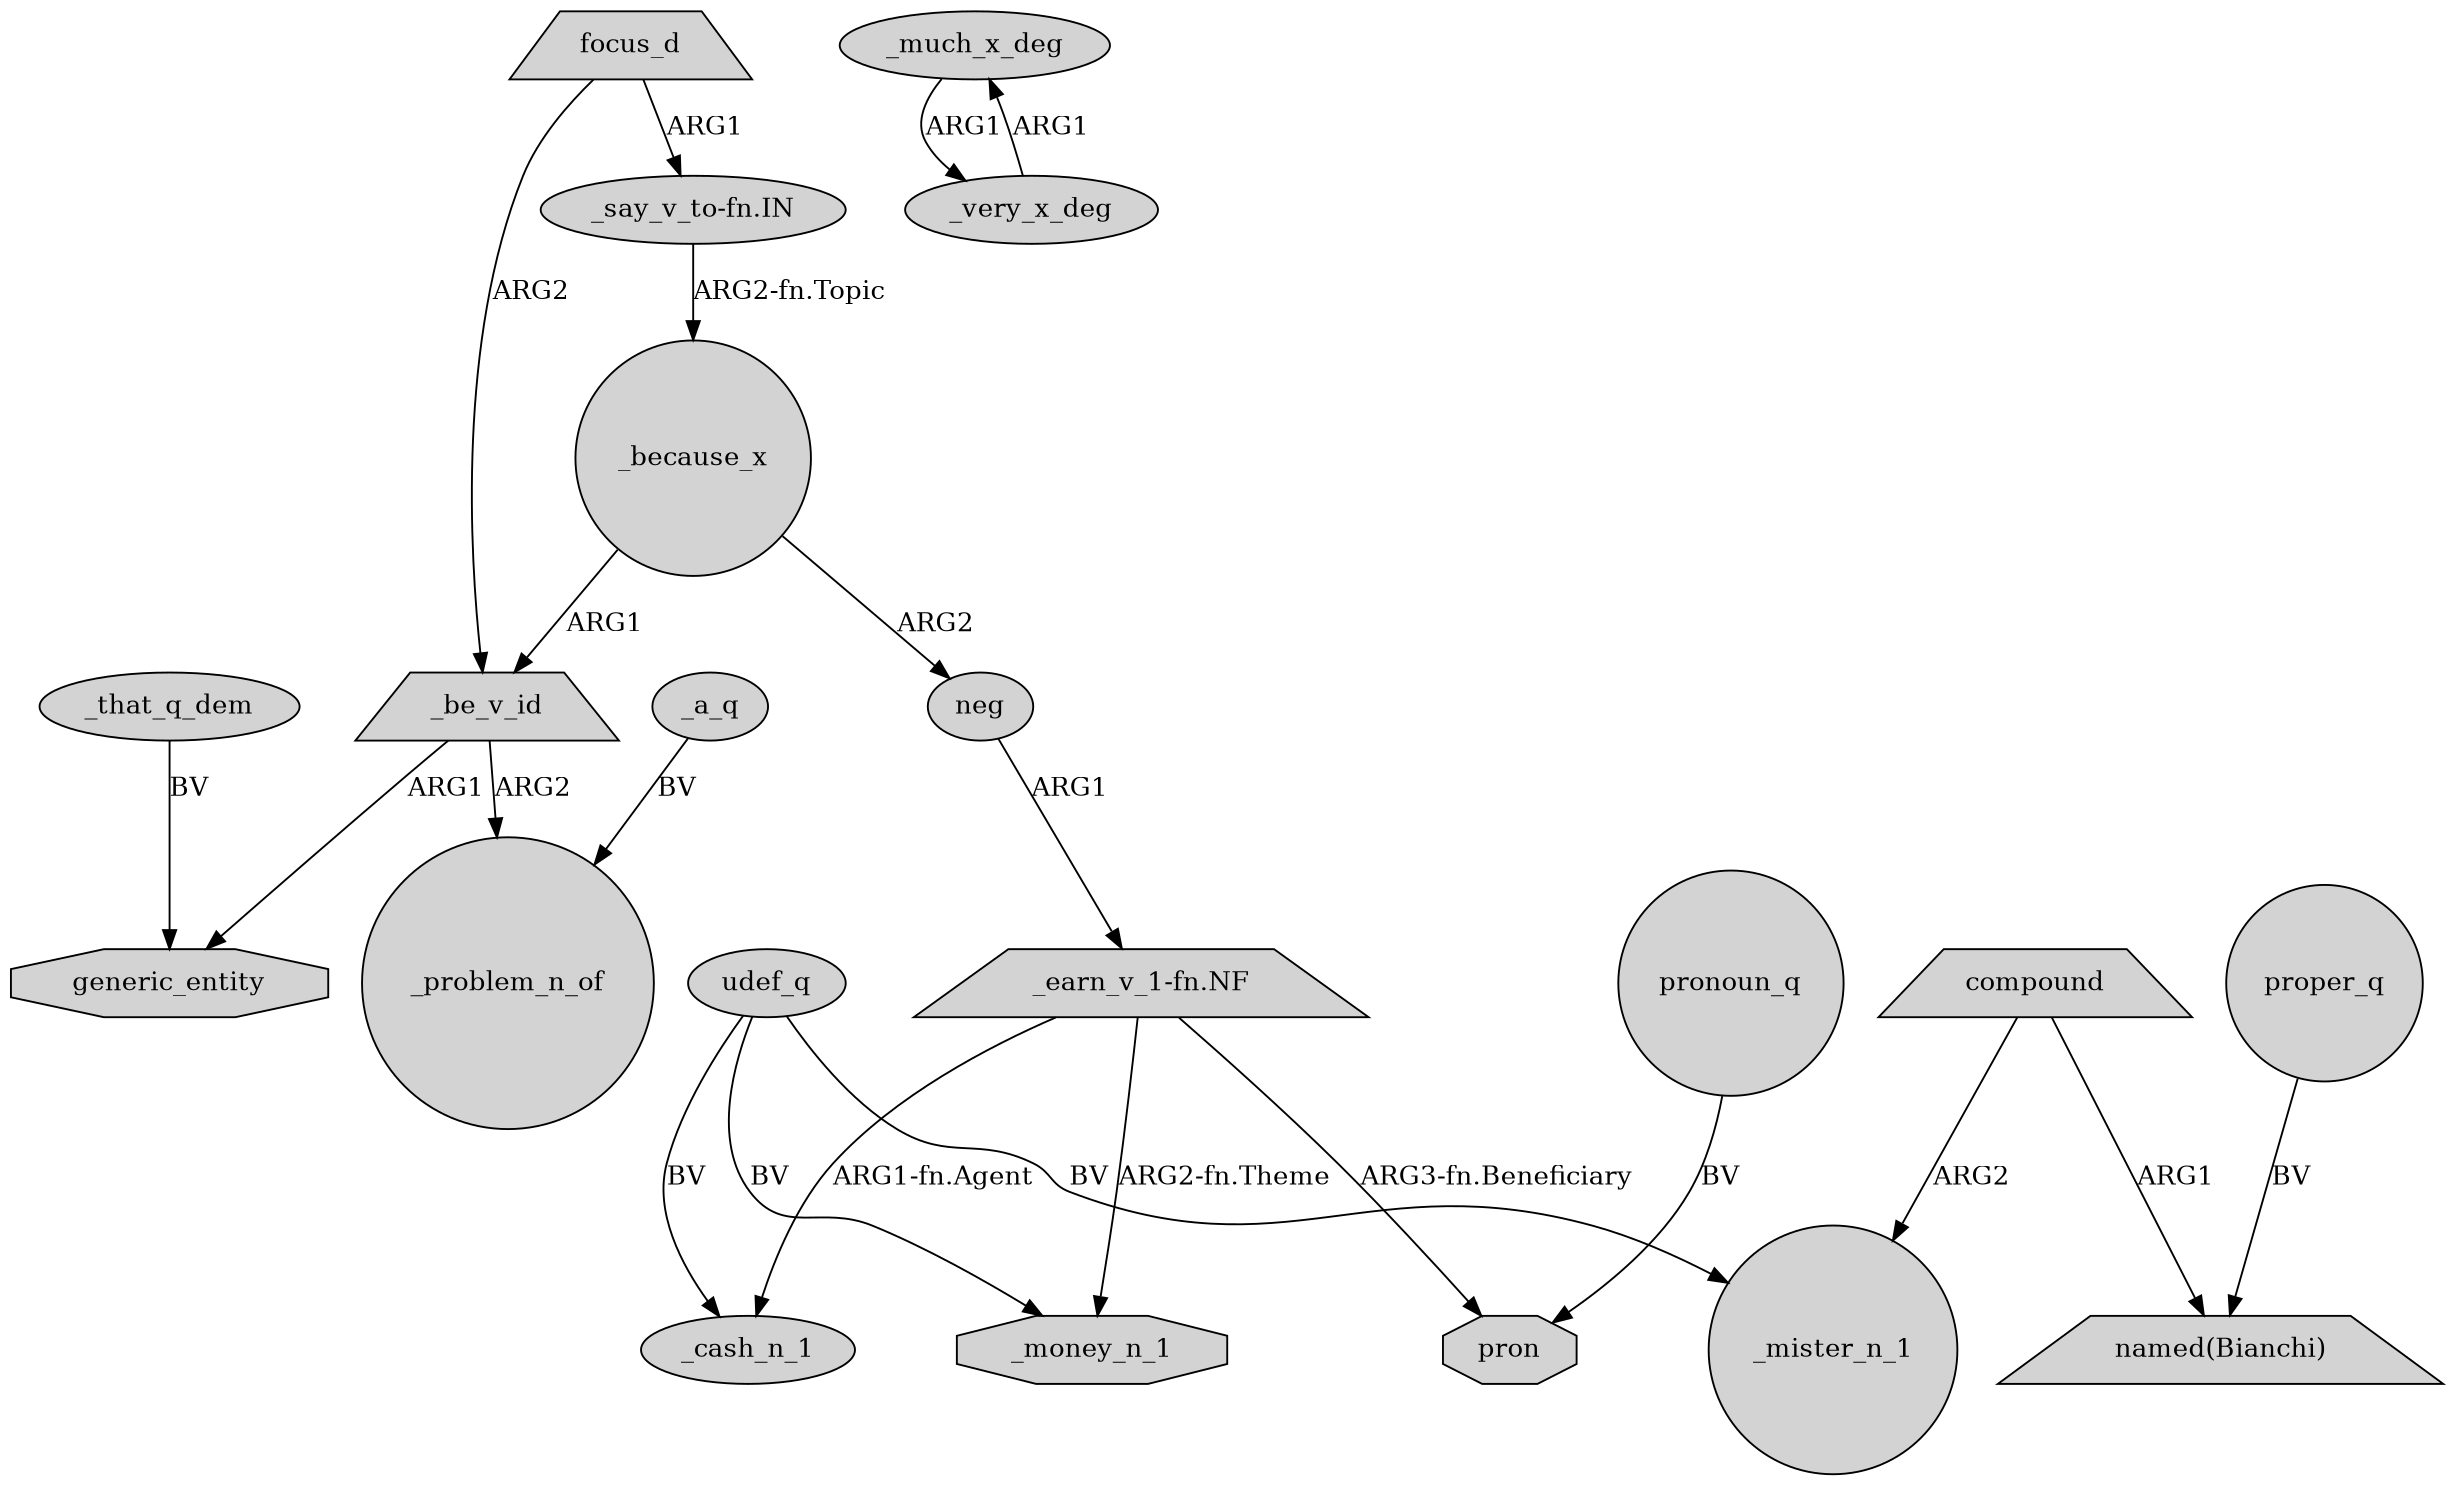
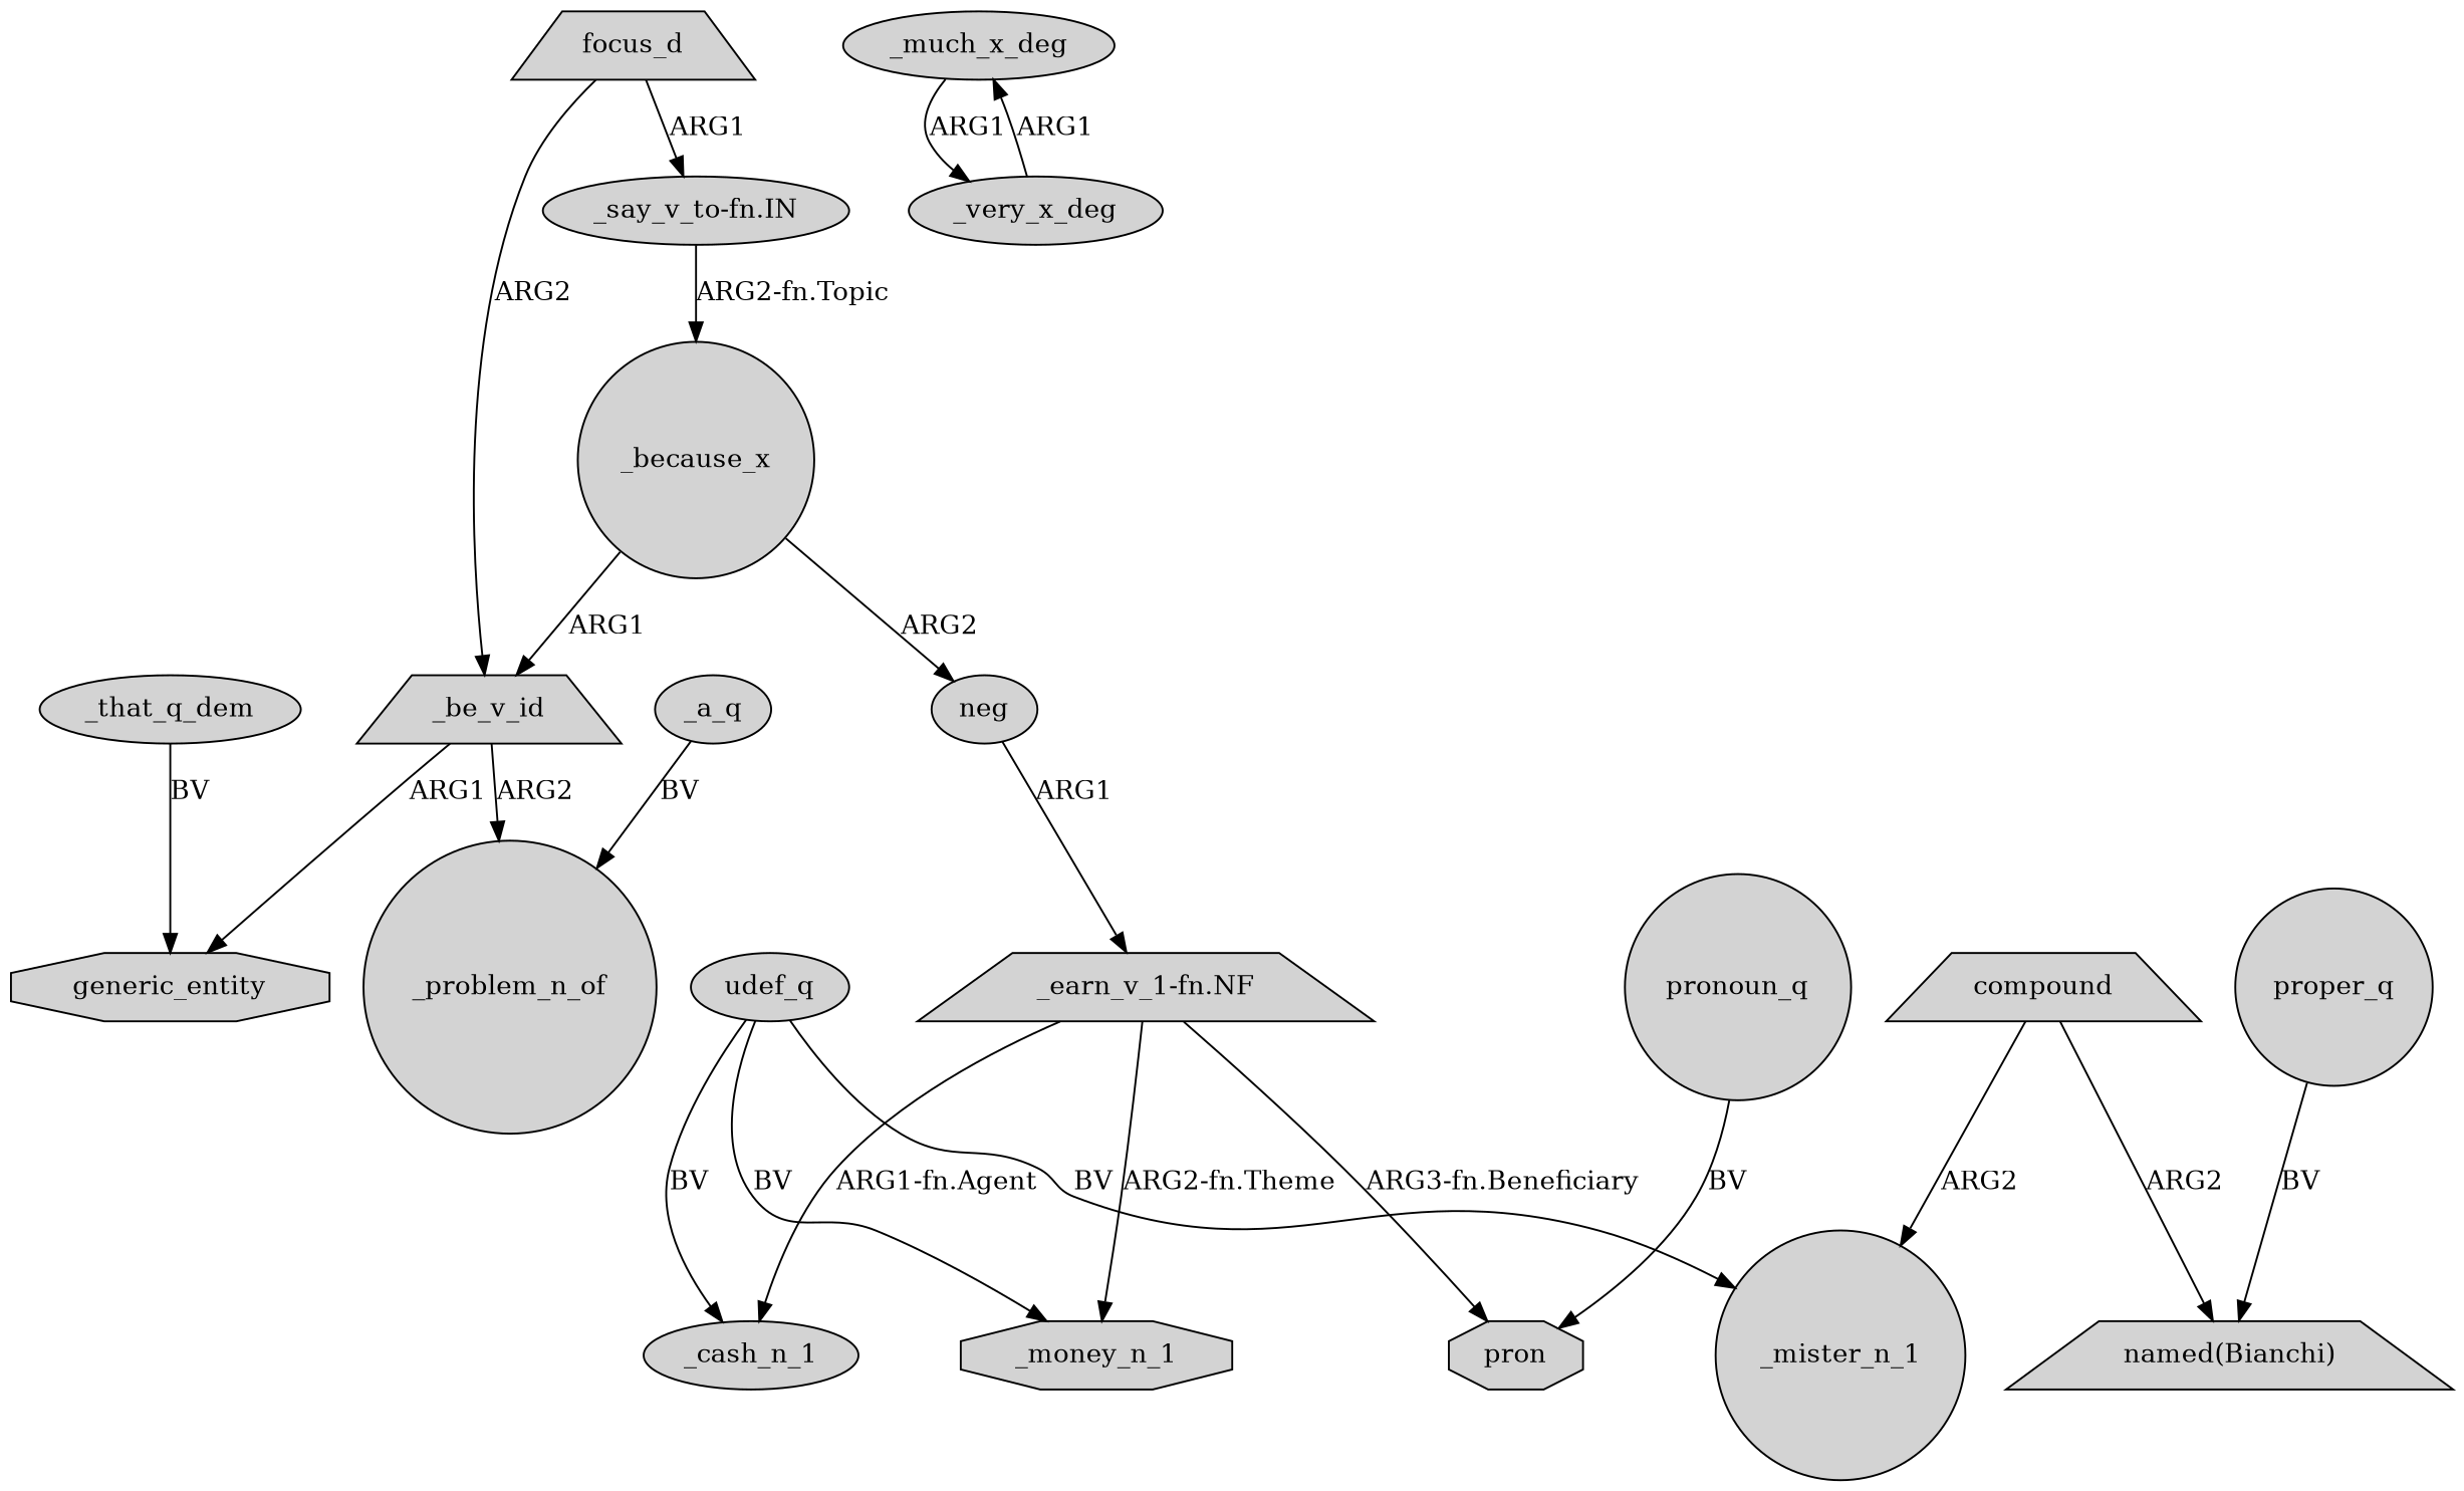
  digraph {
    node [shape=ellipse style=filled]
    focus_d [shape=trapezium]
    _be_v_id [shape=trapezium]
    "_say_v_to-fn.IN"
    generic_entity [shape=octagon]
    _problem_n_of [shape=circle]
    _because_x [shape=circle]
    "_earn_v_1-fn.NF" [shape=trapezium]
    _money_n_1 [shape=octagon]
    _cash_n_1
    pron [shape=octagon]
    udef_q
    _mister_n_1 [shape=circle]
    _much_x_deg
    _very_x_deg
    _that_q_dem
    compound [shape=trapezium]
    "named(Bianchi)" [shape=trapezium]
    neg
    pronoun_q [shape=circle]
    proper_q [shape=circle]
    _a_q
    focus_d -> _be_v_id [label=ARG2]
    focus_d -> "_say_v_to-fn.IN" [label=ARG1]
    _be_v_id -> generic_entity [label=ARG1]
    _be_v_id -> _problem_n_of [label=ARG2]
    "_say_v_to-fn.IN" -> _because_x [label="ARG2-fn.Topic"]
    _because_x -> _be_v_id [label=ARG1]
    _because_x -> neg [label=ARG2]
    "_earn_v_1-fn.NF" -> _money_n_1 [label="ARG2-fn.Theme"]
    "_earn_v_1-fn.NF" -> _cash_n_1 [label="ARG1-fn.Agent"]
    "_earn_v_1-fn.NF" -> pron [label="ARG3-fn.Beneficiary"]
    udef_q -> _money_n_1 [label=BV]
    udef_q -> _cash_n_1 [label=BV]
    udef_q -> _mister_n_1 [label=BV]
    _much_x_deg -> _very_x_deg [label=ARG1]
    _very_x_deg -> _much_x_deg [label=ARG1]
    _that_q_dem -> generic_entity [label=BV]
    compound -> _mister_n_1 [label=ARG2]
-   compound -> "named(Bianchi)" [label=ARG1]
+   compound -> "named(Bianchi)" [label=ARG2]
    neg -> "_earn_v_1-fn.NF" [label=ARG1]
    pronoun_q -> pron [label=BV]
    proper_q -> "named(Bianchi)" [label=BV]
    _a_q -> _problem_n_of [label=BV]
  }
